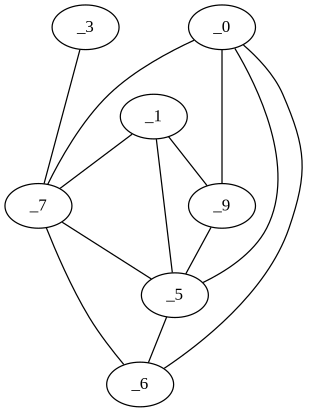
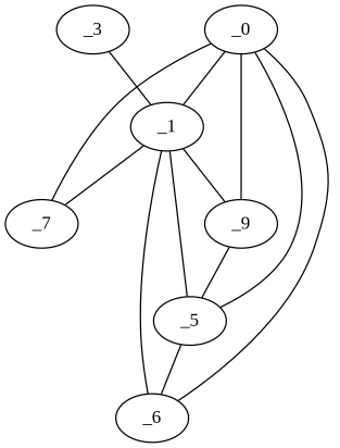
  graph {
    fontname="Liberation Serif"
    node [fontname="Liberation Serif" x=63]
    edge [fontname="Liberation Serif" valence=1]
    _0 [x=60 y=21]
    _1 [y=49]
    n3 [label=_9 y=56]
    n4 [label=_7 x=70 y=33]
    _6 [x=98 y=37]
    _5 [x=97 y=48]
    _3 [x=67 y=25]
+   _0 -- _1 [valence=2]
    _0 -- n3
    _0 -- n4 [valence=2]
    _0 -- _6
    _0 -- _5 [valence=2]
    _1 -- n3
    _1 -- n4 [valence=2]
    _1 -- _5
    n3 -- _5
-   n4 -- _6
-   n4 -- _5 [valence=2]
+   _1 -- _6
    _5 -- _6
-   _3 -- n4 [valence=2]
+   _3 -- _1 [valence=2]
  }
